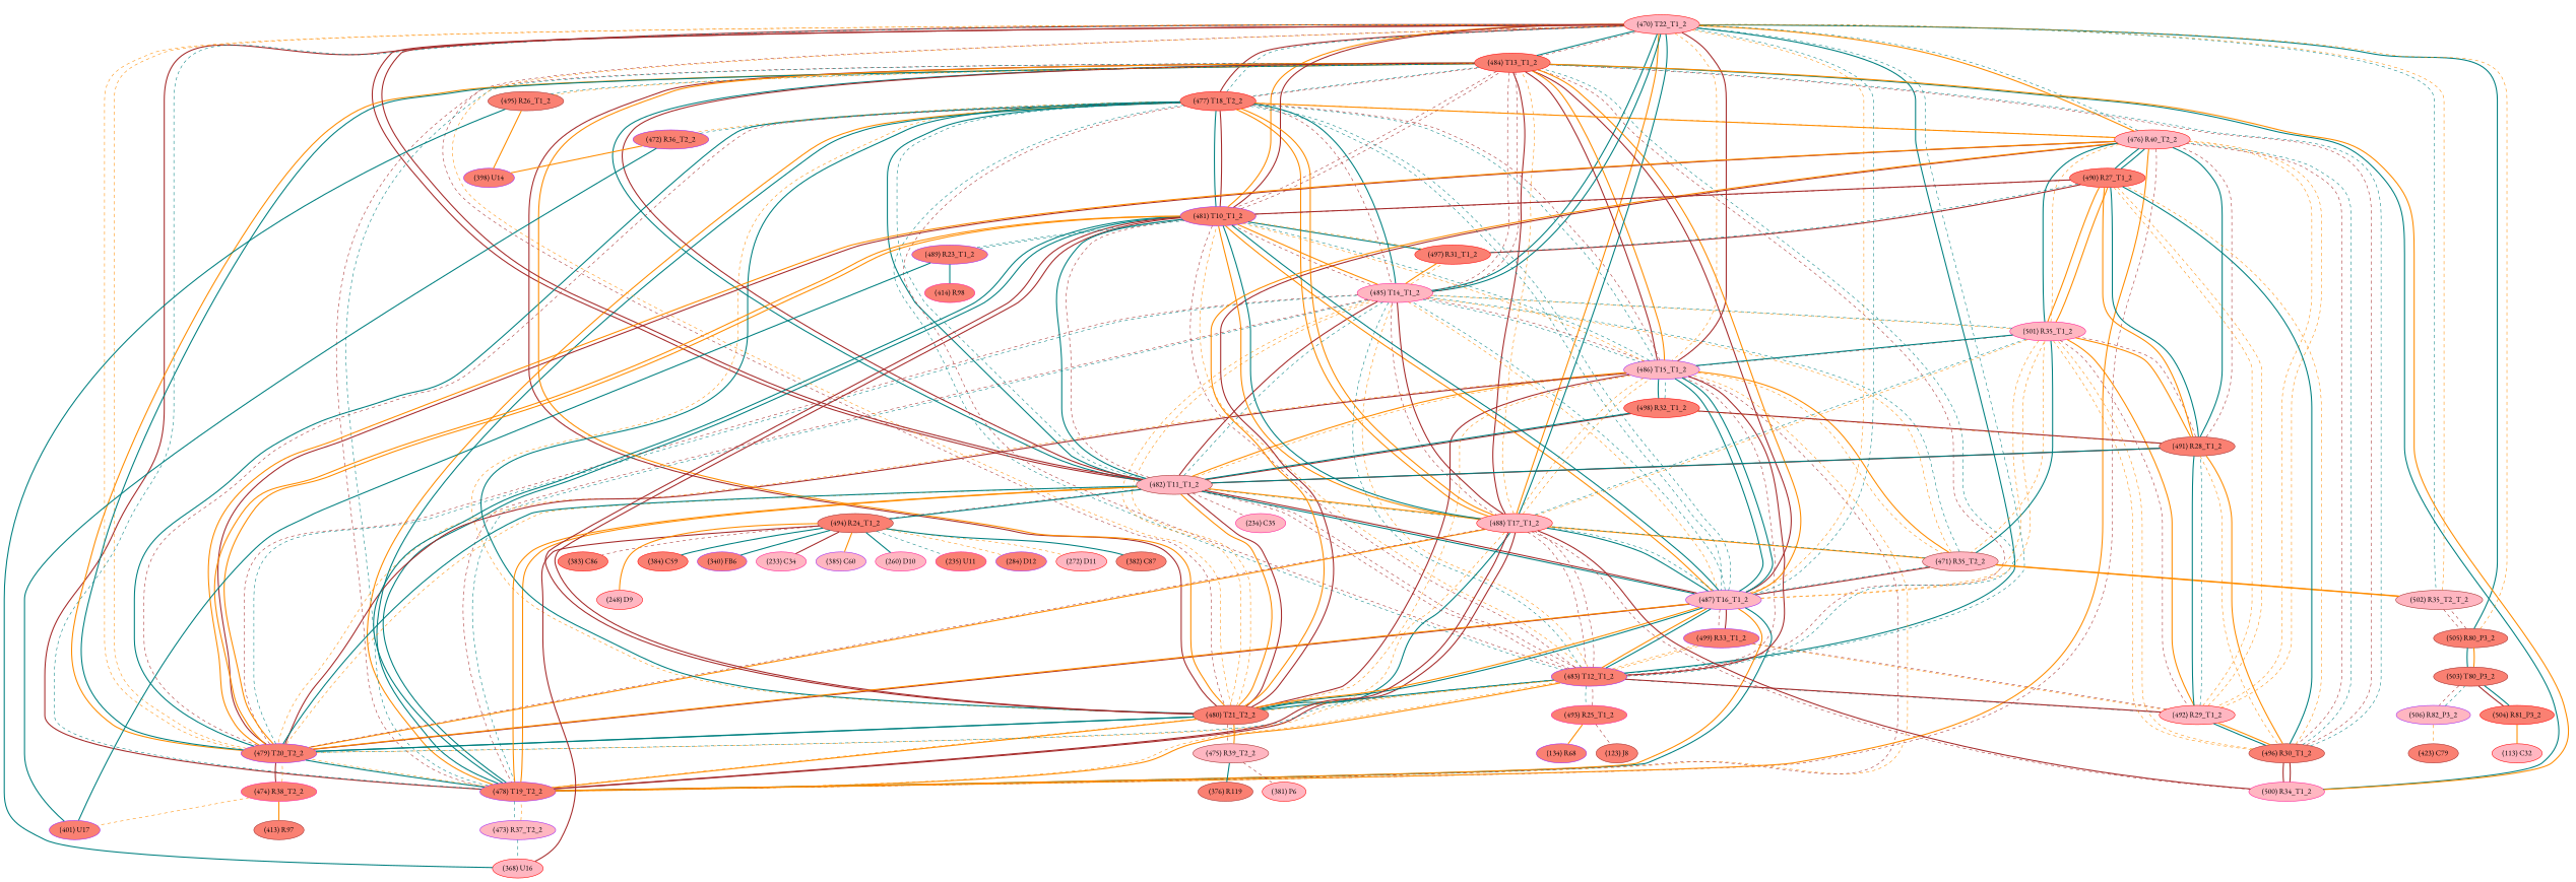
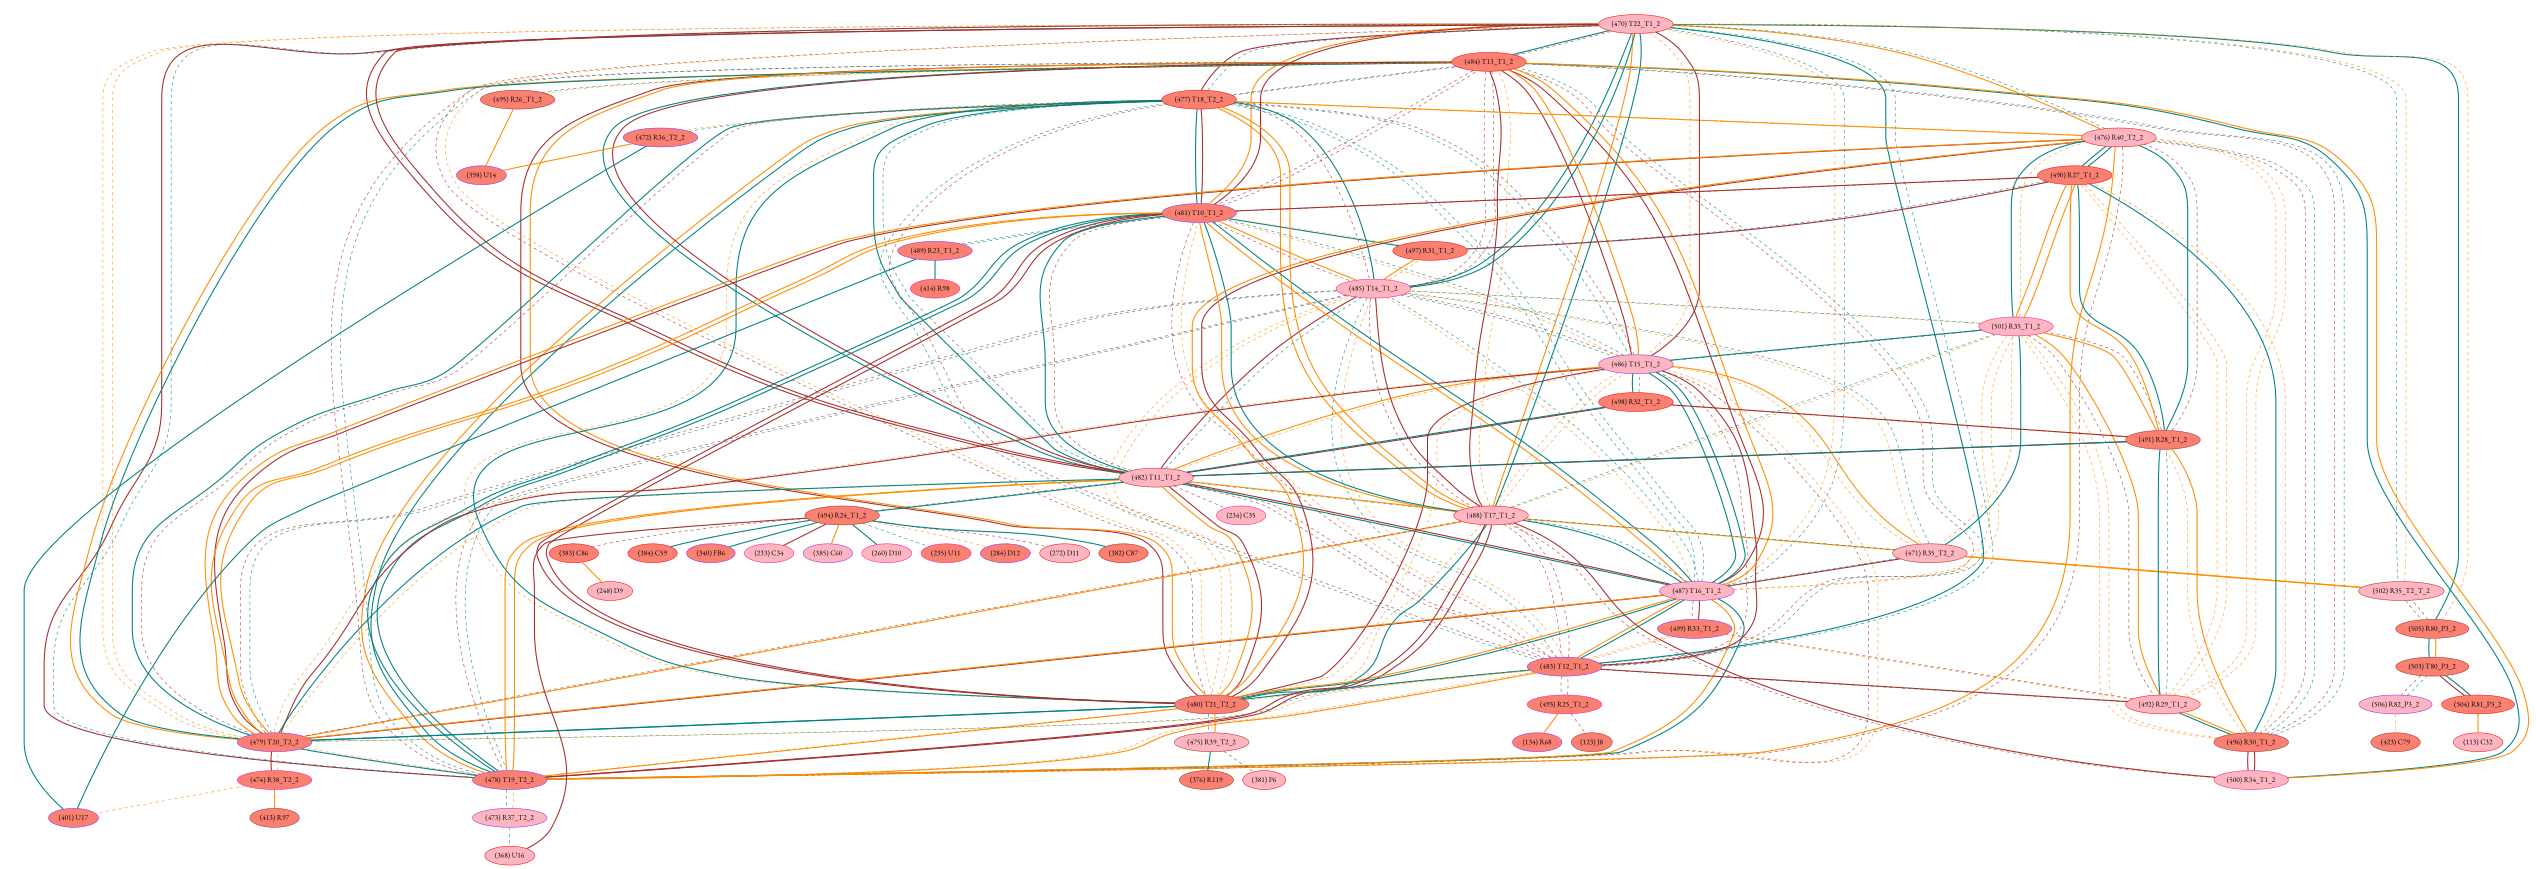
  graph {
    fontname="EB Garamond"
    node [color=red fillcolor=salmon fontname="EB Garamond" style=filled]
    edge [color=darkorange fontname="EB Garamond" style=bold]
    n1 [fillcolor=lightpink label="(470) T22_T1_2"]
    n2 [label="(484) T13_T1_2"]
    n3 [label="(477) T18_T2_2"]
    n4 [color=purple label="(478) T19_T2_2"]
    n5 [color=purple label="(483) T12_T1_2"]
    n6 [color=purple fillcolor=lightpink label="(486) T15_T1_2"]
    n7 [color=deeppink fillcolor=lightpink label="(485) T14_T1_2"]
    n8 [color=purple label="(479) T20_T2_2"]
    n9 [color=brown label="(480) T21_T2_2"]
    n10 [color=brown fillcolor=lightpink label="(482) T11_T1_2"]
    n11 [color=purple label="(481) T10_T1_2"]
    n12 [color=purple fillcolor=lightpink label="(487) T16_T1_2"]
    n13 [fillcolor=lightpink label="(488) T17_T1_2"]
    n14 [fillcolor=lightpink label="(476) R40_T2_2"]
    n15 [color=brown label="(505) R80_P3_2"]
    n16 [color=brown fillcolor=lightpink label="(502) R35_T2_T_2"]
    n17 [color=brown label="(496) R30_T1_2"]
    n18 [color=deeppink fillcolor=lightpink label="(500) R34_T1_2"]
    n19 [color=brown label="(495) R26_T1_2"]
    n20 [color=purple label="(472) R36_T2_2"]
    n21 [color=purple fillcolor=lightpink label="(473) R37_T2_2"]
    n22 [fillcolor=lightpink label="(492) R29_T1_2"]
    n23 [color=purple label="(499) R33_T1_2"]
    n24 [color=deeppink label="(493) R25_T1_2"]
    n25 [color=brown fillcolor=lightpink label="(471) R35_T2_2"]
    n26 [color=deeppink fillcolor=lightpink label="(501) R35_T1_2"]
    n27 [label="(498) R32_T1_2"]
    n28 [label="(497) R31_T1_2"]
    n29 [color=deeppink label="(474) R38_T2_2"]
    n30 [color=brown fillcolor=lightpink label="(475) R39_T2_2"]
    n31 [color=brown label="(491) R28_T1_2"]
    n32 [color=brown label="(494) R24_T1_2"]
    n33 [color=deeppink fillcolor=lightpink label="(234) C35"]
    n34 [label="(490) R27_T1_2"]
    n35 [color=purple label="(489) R23_T1_2"]
    n36 [color=brown label="(503) T80_P3_2"]
    n37 [color=purple label="(398) U14"]
    n38 [fillcolor=lightpink label="(368) U16"]
    n39 [color=purple label="(401) U17"]
    n40 [color=purple label="(134) R68"]
    n41 [color=brown label="(123) J8"]
    n42 [color=brown label="(413) R97"]
    n43 [fillcolor=lightpink label="(381) P6"]
    n44 [color=brown label="(376) R119"]
    n45 [color=purple label="(284) D12"]
    n46 [label="(383) C86"]
    n47 [fillcolor=lightpink label="(272) D11"]
    n48 [color=brown label="(382) C87"]
    n49 [fillcolor=lightpink label="(248) D9"]
    n50 [label="(384) C59"]
    n51 [color=purple label="(340) FB6"]
    n52 [color=deeppink fillcolor=lightpink label="(233) C34"]
    n53 [color=purple fillcolor=lightpink label="(385) C60"]
    n54 [color=deeppink fillcolor=lightpink label="(260) D10"]
    n55 [color=deeppink label="(235) U11"]
    n56 [color=deeppink label="(414) R98"]
    n57 [label="(504) R81_P3_2"]
    n58 [color=purple fillcolor=lightpink label="(506) R82_P3_2"]
    n59 [fillcolor=lightpink label="(113) C32"]
    n60 [color=brown label="(423) C79"]
    n1 -- n2 [color=teal]
    n1 -- n3 [color=brown]
    n1 -- n4 [color=brown]
    n1 -- n5 [color=teal]
    n1 -- n6 [style=dashed]
    n1 -- n7 [color=teal]
    n1 -- n8 [style=dashed]
    n1 -- n9 [color=brown style=dashed]
    n1 -- n10 [color=brown]
    n1 -- n11
    n1 -- n12 [style=dashed]
    n1 -- n13
    n1 -- n14
    n1 -- n15 [color=teal]
    n1 -- n16 [color=teal style=dashed]
    n2 -- n1 [color=brown style=dashed]
    n2 -- n3 [color=teal style=dashed]
    n2 -- n4 [color=brown style=dashed]
    n2 -- n5 [color=brown style=dashed]
    n2 -- n6 [color=brown]
    n2 -- n7 [color=brown style=dashed]
    n2 -- n8
    n2 -- n9 [color=brown]
    n2 -- n10 [color=teal]
    n2 -- n11 [color=brown style=dashed]
    n2 -- n12 [color=brown]
    n2 -- n13 [color=brown]
    n2 -- n17 [color=brown style=dashed]
    n2 -- n18 [color=teal]
    n2 -- n19 [color=teal style=dashed]
    n3 -- n1 [color=teal style=dashed]
    n3 -- n2 [color=brown style=dashed]
    n3 -- n4
    n3 -- n5 [color=teal style=dashed]
    n3 -- n6 [color=teal style=dashed]
    n3 -- n7 [color=brown style=dashed]
    n3 -- n8 [color=teal]
    n3 -- n9 [style=dashed]
    n3 -- n10 [color=teal]
    n3 -- n11 [color=teal]
    n3 -- n12 [color=teal style=dashed]
    n3 -- n13
    n3 -- n14
    n3 -- n20 [style=dashed]
    n4 -- n1 [color=teal style=dashed]
    n4 -- n2 [color=teal style=dashed]
    n4 -- n3 [color=teal]
    n4 -- n5
    n4 -- n6 [style=dashed]
    n4 -- n7 [color=teal style=dashed]
    n4 -- n8 [style=dashed]
    n4 -- n9
    n4 -- n10
    n4 -- n11 [color=teal]
    n4 -- n12 [color=teal]
    n4 -- n13 [color=brown]
    n4 -- n14 [color=brown style=dashed]
    n4 -- n21 [color=teal style=dashed]
    n5 -- n1 [color=teal style=dashed]
    n5 -- n2 [color=teal style=dashed]
    n5 -- n3 [color=brown style=dashed]
    n5 -- n4 [style=dashed]
    n5 -- n6 [color=brown]
    n5 -- n7 [style=dashed]
    n5 -- n8 [color=teal style=dashed]
    n5 -- n9 [color=teal]
    n5 -- n10 [color=brown style=dashed]
    n5 -- n11 [style=dashed]
    n5 -- n12 [color=teal]
    n5 -- n13 [color=brown style=dashed]
    n5 -- n22 [color=teal style=dashed]
    n5 -- n23 [style=dashed]
    n5 -- n24 [color=teal style=dashed]
    n6 -- n1 [color=brown]
    n6 -- n2
    n6 -- n3 [color=brown style=dashed]
    n6 -- n4 [color=brown style=dashed]
    n6 -- n5 [color=brown style=dashed]
    n6 -- n7 [color=brown style=dashed]
    n6 -- n8 [style=dashed]
    n6 -- n9 [color=brown]
    n6 -- n10
    n6 -- n11 [color=teal style=dashed]
    n6 -- n12 [color=teal]
    n6 -- n13 [style=dashed]
    n6 -- n25 [style=dashed]
    n6 -- n26 [color=brown style=dashed]
    n6 -- n27 [color=teal]
    n7 -- n1 [color=teal]
    n7 -- n2 [color=brown style=dashed]
    n7 -- n3 [color=teal]
    n7 -- n4 [color=brown style=dashed]
    n7 -- n5 [color=teal style=dashed]
    n7 -- n6 [color=teal style=dashed]
    n7 -- n8 [color=brown style=dashed]
    n7 -- n9 [style=dashed]
    n7 -- n10 [color=brown]
    n7 -- n11
    n7 -- n12 [style=dashed]
    n7 -- n13 [color=brown style=dashed]
    n7 -- n25 [style=dashed]
    n7 -- n26 [style=dashed]
    n7 -- n28 [style=dashed]
    n8 -- n1 [style=dashed]
    n8 -- n2 [color=teal]
    n8 -- n3 [color=brown style=dashed]
    n8 -- n4 [color=teal]
    n8 -- n5 [style=dashed]
    n8 -- n6 [color=brown]
    n8 -- n7 [color=teal style=dashed]
    n8 -- n9 [color=teal]
    n8 -- n10 [style=dashed]
    n8 -- n11
    n8 -- n12 [color=brown]
    n8 -- n13
    n8 -- n14 [color=brown]
    n8 -- n29 [color=brown]
    n9 -- n1 [style=dashed]
    n9 -- n2
    n9 -- n3 [color=teal]
    n9 -- n4 [style=dashed]
    n9 -- n5 [style=dashed]
    n9 -- n6 [style=dashed]
    n9 -- n7 [style=dashed]
    n9 -- n8 [color=teal]
    n9 -- n10 [color=brown]
    n9 -- n11 [color=brown]
    n9 -- n12 [color=teal]
    n9 -- n13 [color=teal]
    n9 -- n14 [color=brown]
    n9 -- n30 [color=brown style=dashed]
    n10 -- n1 [color=brown]
    n10 -- n2 [color=brown]
    n10 -- n3 [color=teal style=dashed]
    n10 -- n4
    n10 -- n5 [color=brown style=dashed]
    n10 -- n6 [style=dashed]
    n10 -- n7 [color=teal style=dashed]
    n10 -- n8 [color=teal]
    n10 -- n9
    n10 -- n11 [color=brown style=dashed]
    n10 -- n12 [color=teal]
    n10 -- n13 [color=teal style=dashed]
    n10 -- n27 [color=brown]
    n10 -- n31 [color=brown]
    n10 -- n32 [color=brown style=dashed]
    n10 -- n33 [color=brown style=dashed]
    n11 -- n1 [color=brown]
    n11 -- n2 [color=brown style=dashed]
    n11 -- n3 [color=brown]
    n11 -- n4 [color=teal]
    n11 -- n5 [color=brown style=dashed]
    n11 -- n6 [style=dashed]
    n11 -- n7 [color=brown style=dashed]
    n11 -- n8
    n11 -- n9 [color=brown]
    n11 -- n10 [color=teal]
    n11 -- n12
    n11 -- n13
    n11 -- n28 [color=teal]
    n11 -- n34 [color=brown style=dashed]
    n11 -- n35 [color=teal style=dashed]
    n12 -- n1 [color=teal style=dashed]
    n12 -- n2
    n12 -- n3 [color=teal style=dashed]
    n12 -- n4
    n12 -- n5
    n12 -- n6 [color=teal]
    n12 -- n7 [color=teal style=dashed]
    n12 -- n8
    n12 -- n9
    n12 -- n10 [color=brown]
    n12 -- n11 [color=teal]
    n12 -- n13 [color=teal style=dashed]
    n12 -- n23 [color=brown style=dashed]
    n12 -- n25 [color=brown]
    n12 -- n26 [style=dashed]
    n13 -- n1 [color=teal]
    n13 -- n2 [style=dashed]
    n13 -- n3
    n13 -- n4 [color=brown]
    n13 -- n5 [color=brown style=dashed]
    n13 -- n6 [style=dashed]
    n13 -- n7 [color=brown]
    n13 -- n8 [color=brown style=dashed]
    n13 -- n9 [style=dashed]
    n13 -- n10
    n13 -- n11 [color=teal]
    n13 -- n12 [color=teal]
    n13 -- n18 [color=brown style=dashed]
    n13 -- n25
    n13 -- n26 [style=dashed]
    n14 -- n1 [color=teal style=dashed]
    n14 -- n3 [style=dashed]
    n14 -- n4
    n14 -- n8
    n14 -- n9
    n14 -- n17 [color=brown style=dashed]
    n14 -- n22 [style=dashed]
    n14 -- n26 [color=teal]
    n14 -- n31 [color=teal]
    n14 -- n34 [color=teal]
    n15 -- n1 [style=dashed]
    n15 -- n16 [color=brown style=dashed]
    n15 -- n36 [color=teal]
    n16 -- n1 [style=dashed]
    n16 -- n15 [color=brown style=dashed]
    n16 -- n25
    n17 -- n2 [color=teal style=dashed]
    n17 -- n14 [color=teal style=dashed]
    n17 -- n18 [color=brown]
    n17 -- n22
    n17 -- n26 [style=dashed]
    n17 -- n31
    n17 -- n34 [style=dashed]
    n18 -- n2
    n18 -- n13 [color=brown]
    n18 -- n17 [color=brown]
    n19 -- n2 [style=dashed]
    n19 -- n37
-   n19 -- n38 [color=teal]
    n20 -- n3 [color=teal style=dashed]
    n20 -- n37
    n20 -- n39 [color=teal]
    n21 -- n4 [style=dashed]
    n21 -- n38 [color=teal style=dashed]
    n22 -- n5 [color=brown]
    n22 -- n14 [style=dashed]
    n22 -- n17 [color=teal]
    n22 -- n23 [color=brown style=dashed]
    n22 -- n26
    n22 -- n31 [color=teal style=dashed]
    n22 -- n34 [style=dashed]
    n23 -- n5 [style=dashed]
    n23 -- n12 [color=brown]
    n23 -- n22 [style=dashed]
    n24 -- n5 [color=brown style=dashed]
    n24 -- n40
    n24 -- n41 [color=brown style=dashed]
    n25 -- n6
    n25 -- n7 [color=teal style=dashed]
    n25 -- n12 [color=teal style=dashed]
    n25 -- n13 [color=teal style=dashed]
    n25 -- n16
    n25 -- n26 [color=teal]
    n26 -- n6 [color=teal]
    n26 -- n7 [color=teal style=dashed]
    n26 -- n12 [style=dashed]
    n26 -- n13 [color=teal style=dashed]
    n26 -- n14 [style=dashed]
    n26 -- n17 [style=dashed]
    n26 -- n22 [color=brown style=dashed]
    n26 -- n25 [style=dashed]
    n26 -- n31
    n26 -- n34
    n27 -- n6 [color=teal style=dashed]
    n27 -- n10 [color=teal]
    n27 -- n31 [style=dashed]
    n28 -- n7
    n28 -- n11 [style=dashed]
    n28 -- n34 [color=brown]
    n29 -- n8 [style=dashed]
    n29 -- n39 [style=dashed]
    n29 -- n42
    n30 -- n9
    n30 -- n43 [color=brown style=dashed]
    n30 -- n44 [color=teal]
    n31 -- n10 [color=teal]
    n31 -- n14 [color=brown style=dashed]
    n31 -- n17 [style=dashed]
    n31 -- n22 [color=teal]
    n31 -- n26 [color=brown style=dashed]
    n31 -- n27 [color=brown]
    n31 -- n34 [color=teal]
    n32 -- n10 [color=teal]
    n32 -- n38 [color=brown]
    n32 -- n45 [style=dashed]
    n32 -- n46 [color=brown style=dashed]
-   n32 -- n47 [style=dashed]
+   n32 -- n47 [color=brown style=dashed]
    n32 -- n48 [color=teal]
-   n32 -- n49
+   n46 -- n49
    n32 -- n50 [color=teal]
    n32 -- n51 [color=teal]
    n32 -- n52 [color=brown]
    n32 -- n53
    n32 -- n54 [color=teal]
    n32 -- n55 [color=teal style=dashed]
    n34 -- n11 [color=brown]
    n34 -- n14 [color=teal]
    n34 -- n17 [color=teal]
    n34 -- n22 [style=dashed]
    n34 -- n26
    n34 -- n28 [color=teal style=dashed]
    n34 -- n31
    n35 -- n11 [color=teal style=dashed]
    n35 -- n39 [color=teal]
    n35 -- n56 [color=teal]
    n36 -- n15
    n36 -- n57 [color=brown]
    n36 -- n58 [color=brown style=dashed]
    n57 -- n36 [color=teal]
    n57 -- n59
    n58 -- n36 [color=teal style=dashed]
    n58 -- n60 [style=dashed]
  }
